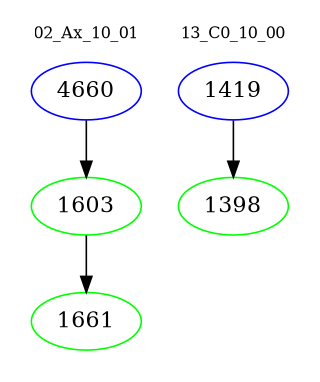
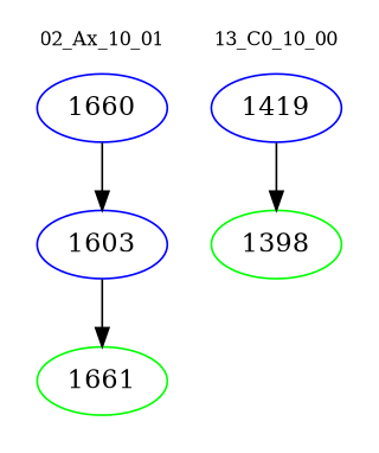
  digraph {
    node [color=green]
    edge [color=black]
-   n1 [color=blue label=4660]
-   n2 [label=1603]
+   n1 [color=blue label=1660]
+   n2 [color=blue label=1603]
    n3 [label=1661]
    n4 [color=blue label=1419]
    n5 [label=1398]
    subgraph cluster_1 {
      color=white
      fontsize=10
      label="02_Ax_10_01"
      n1
      n2
      n3
    }
    subgraph cluster_2 {
      color=white
      fontsize=10
      label="13_C0_10_00"
      n4
      n5
    }
    n1 -> n2
    n2 -> n3
    n4 -> n5
  }
